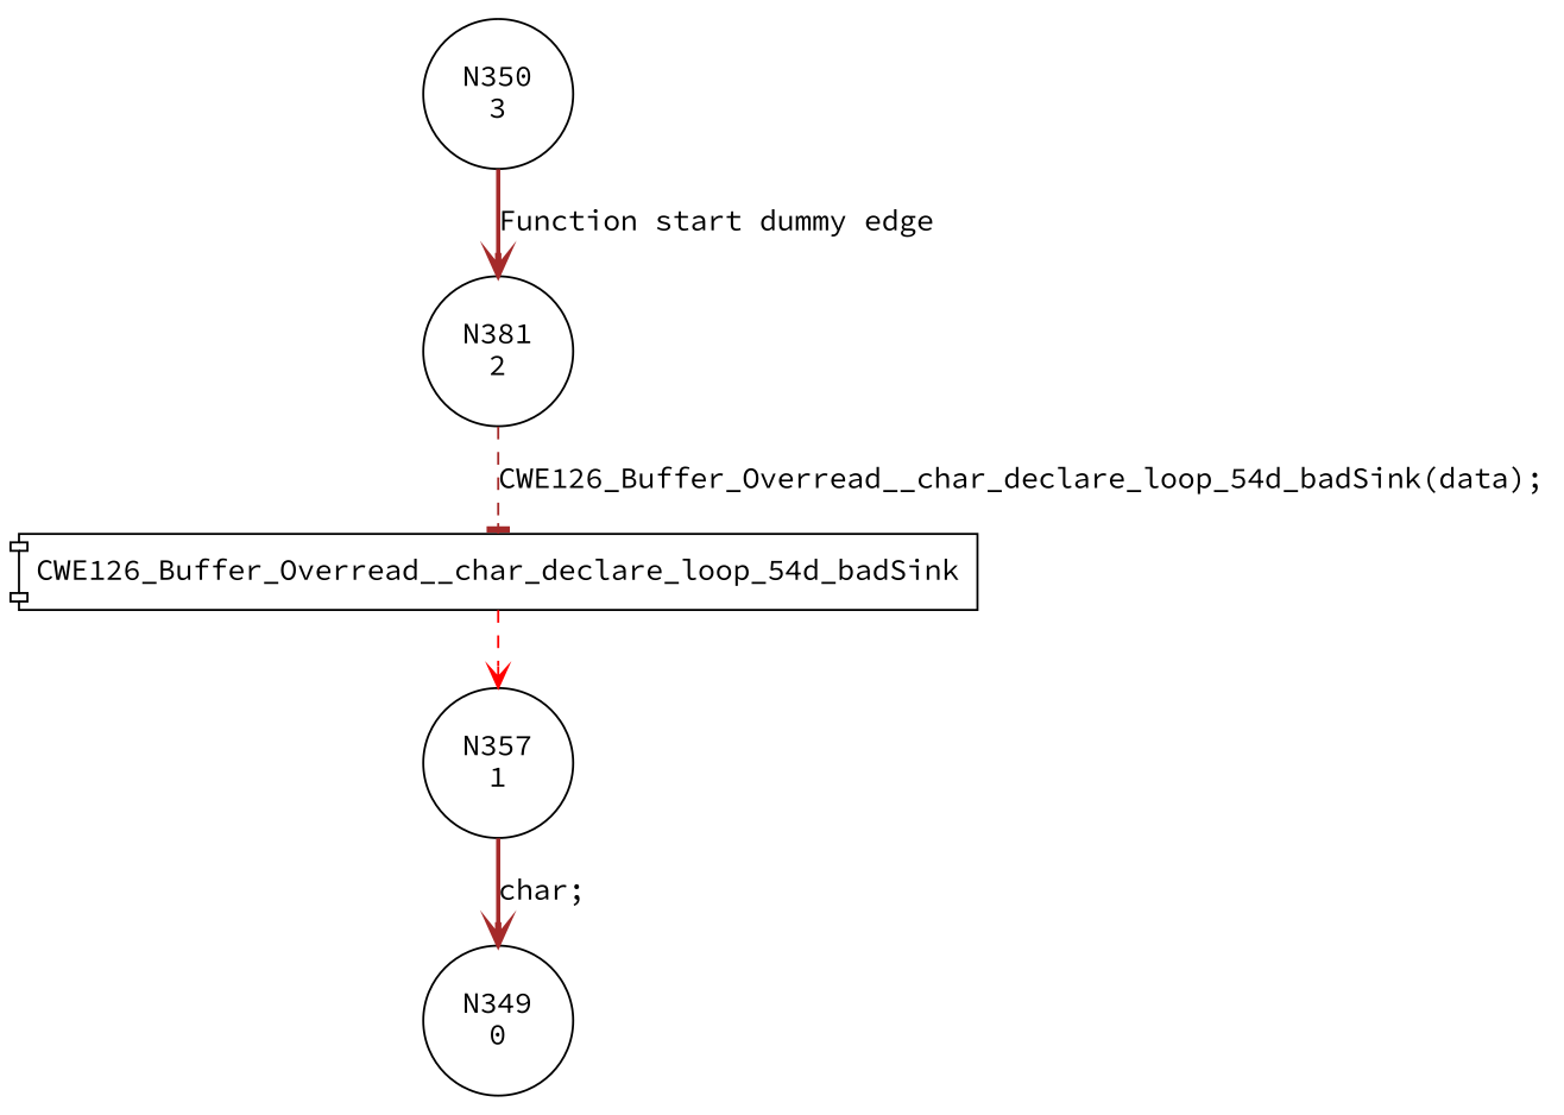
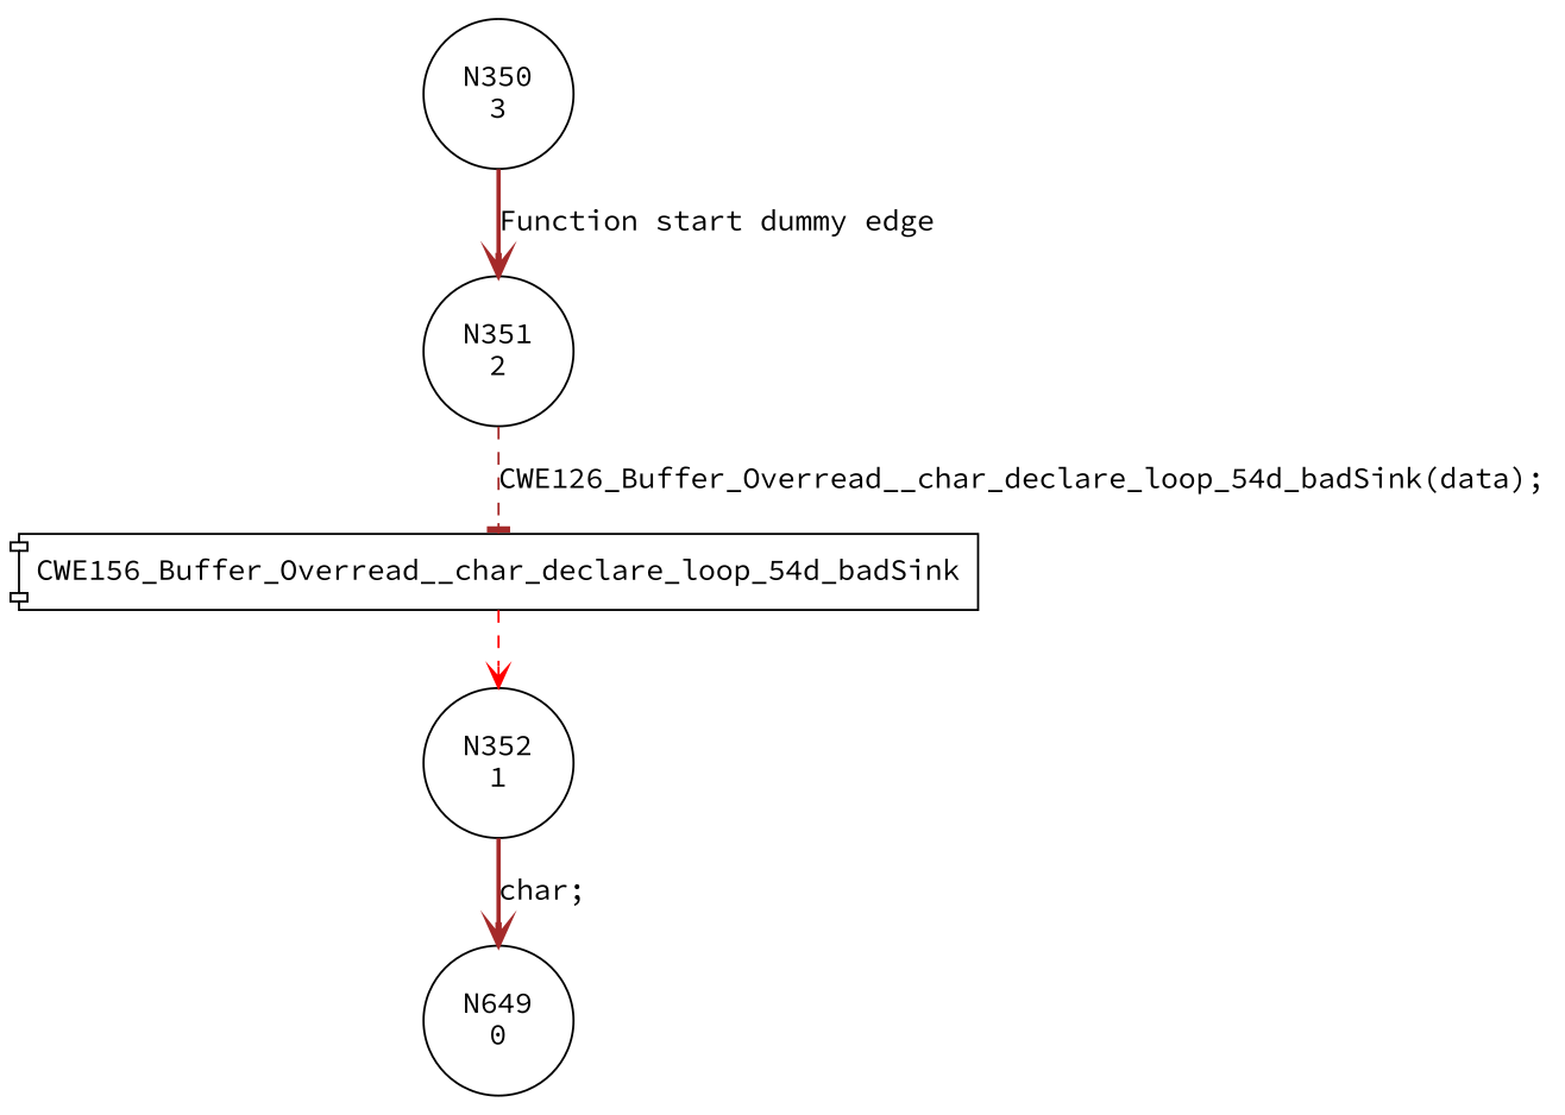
  digraph {
    fontname="Source Code Pro"
    node [fontname="Source Code Pro" shape=circle]
    edge [arrowhead=vee color=brown fontname="Source Code Pro" style=bold]
    n1 [label="N350\n3"]
-   n2 [label="N381\n2"]
-   n3 [label=CWE126_Buffer_Overread__char_declare_loop_54d_badSink shape=component]
-   n4 [label="N357\n1"]
-   n5 [label="N349\n0"]
+   n2 [label="N351\n2"]
+   n3 [label=CWE156_Buffer_Overread__char_declare_loop_54d_badSink shape=component]
+   n4 [label="N352\n1"]
+   n5 [label="N649\n0"]
    n1 -> n2 [label="Function start dummy edge"]
    n2 -> n3 [arrowhead=tee label="CWE126_Buffer_Overread__char_declare_loop_54d_badSink(data);" style=dashed]
    n3 -> n4 [color=red style=dashed]
    n4 -> n5 [label="char;"]
  }
